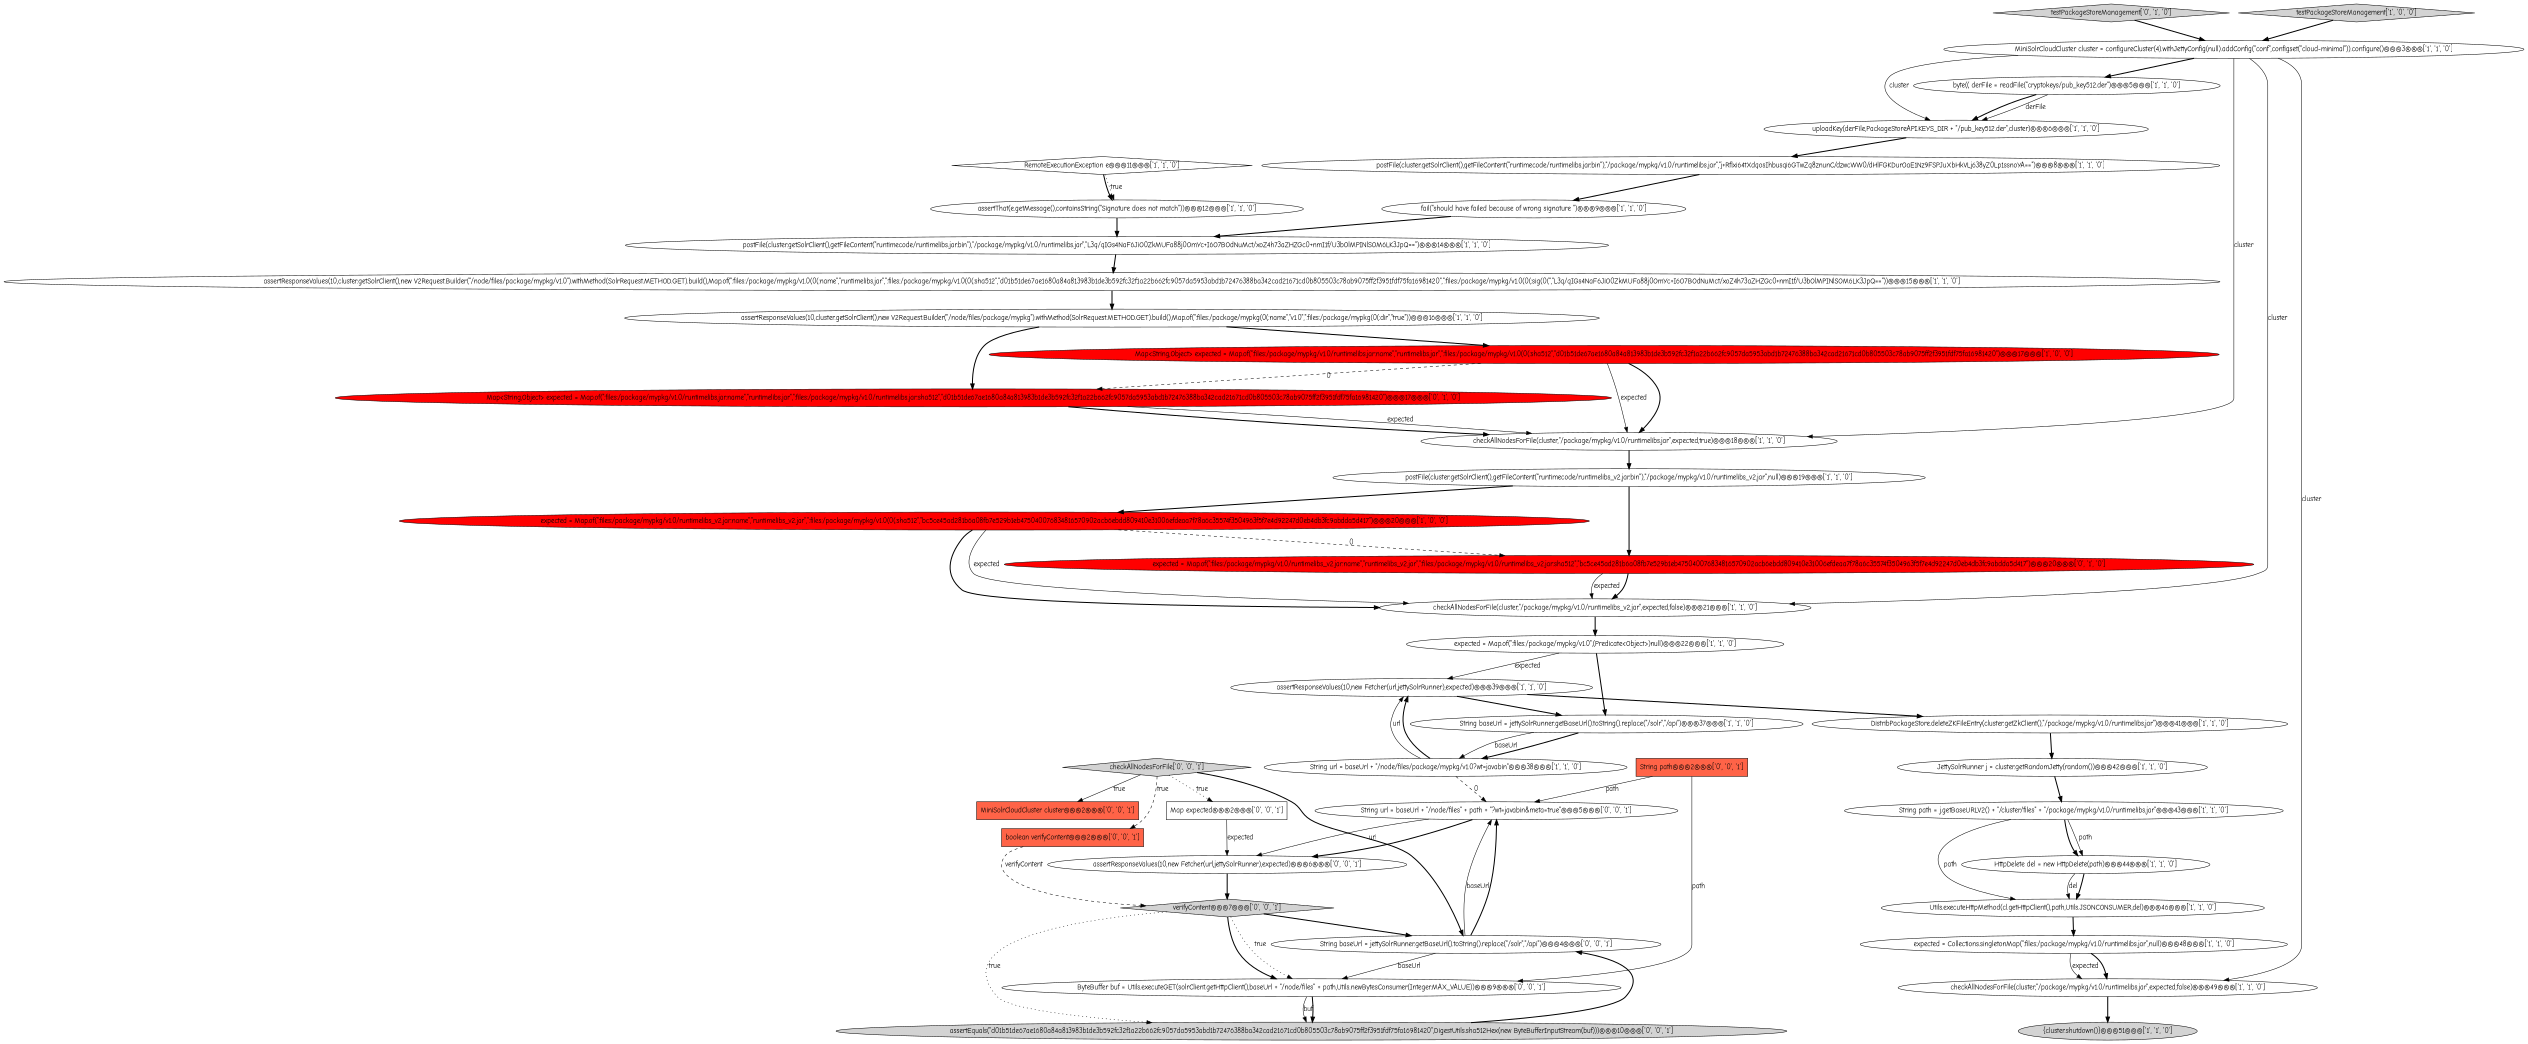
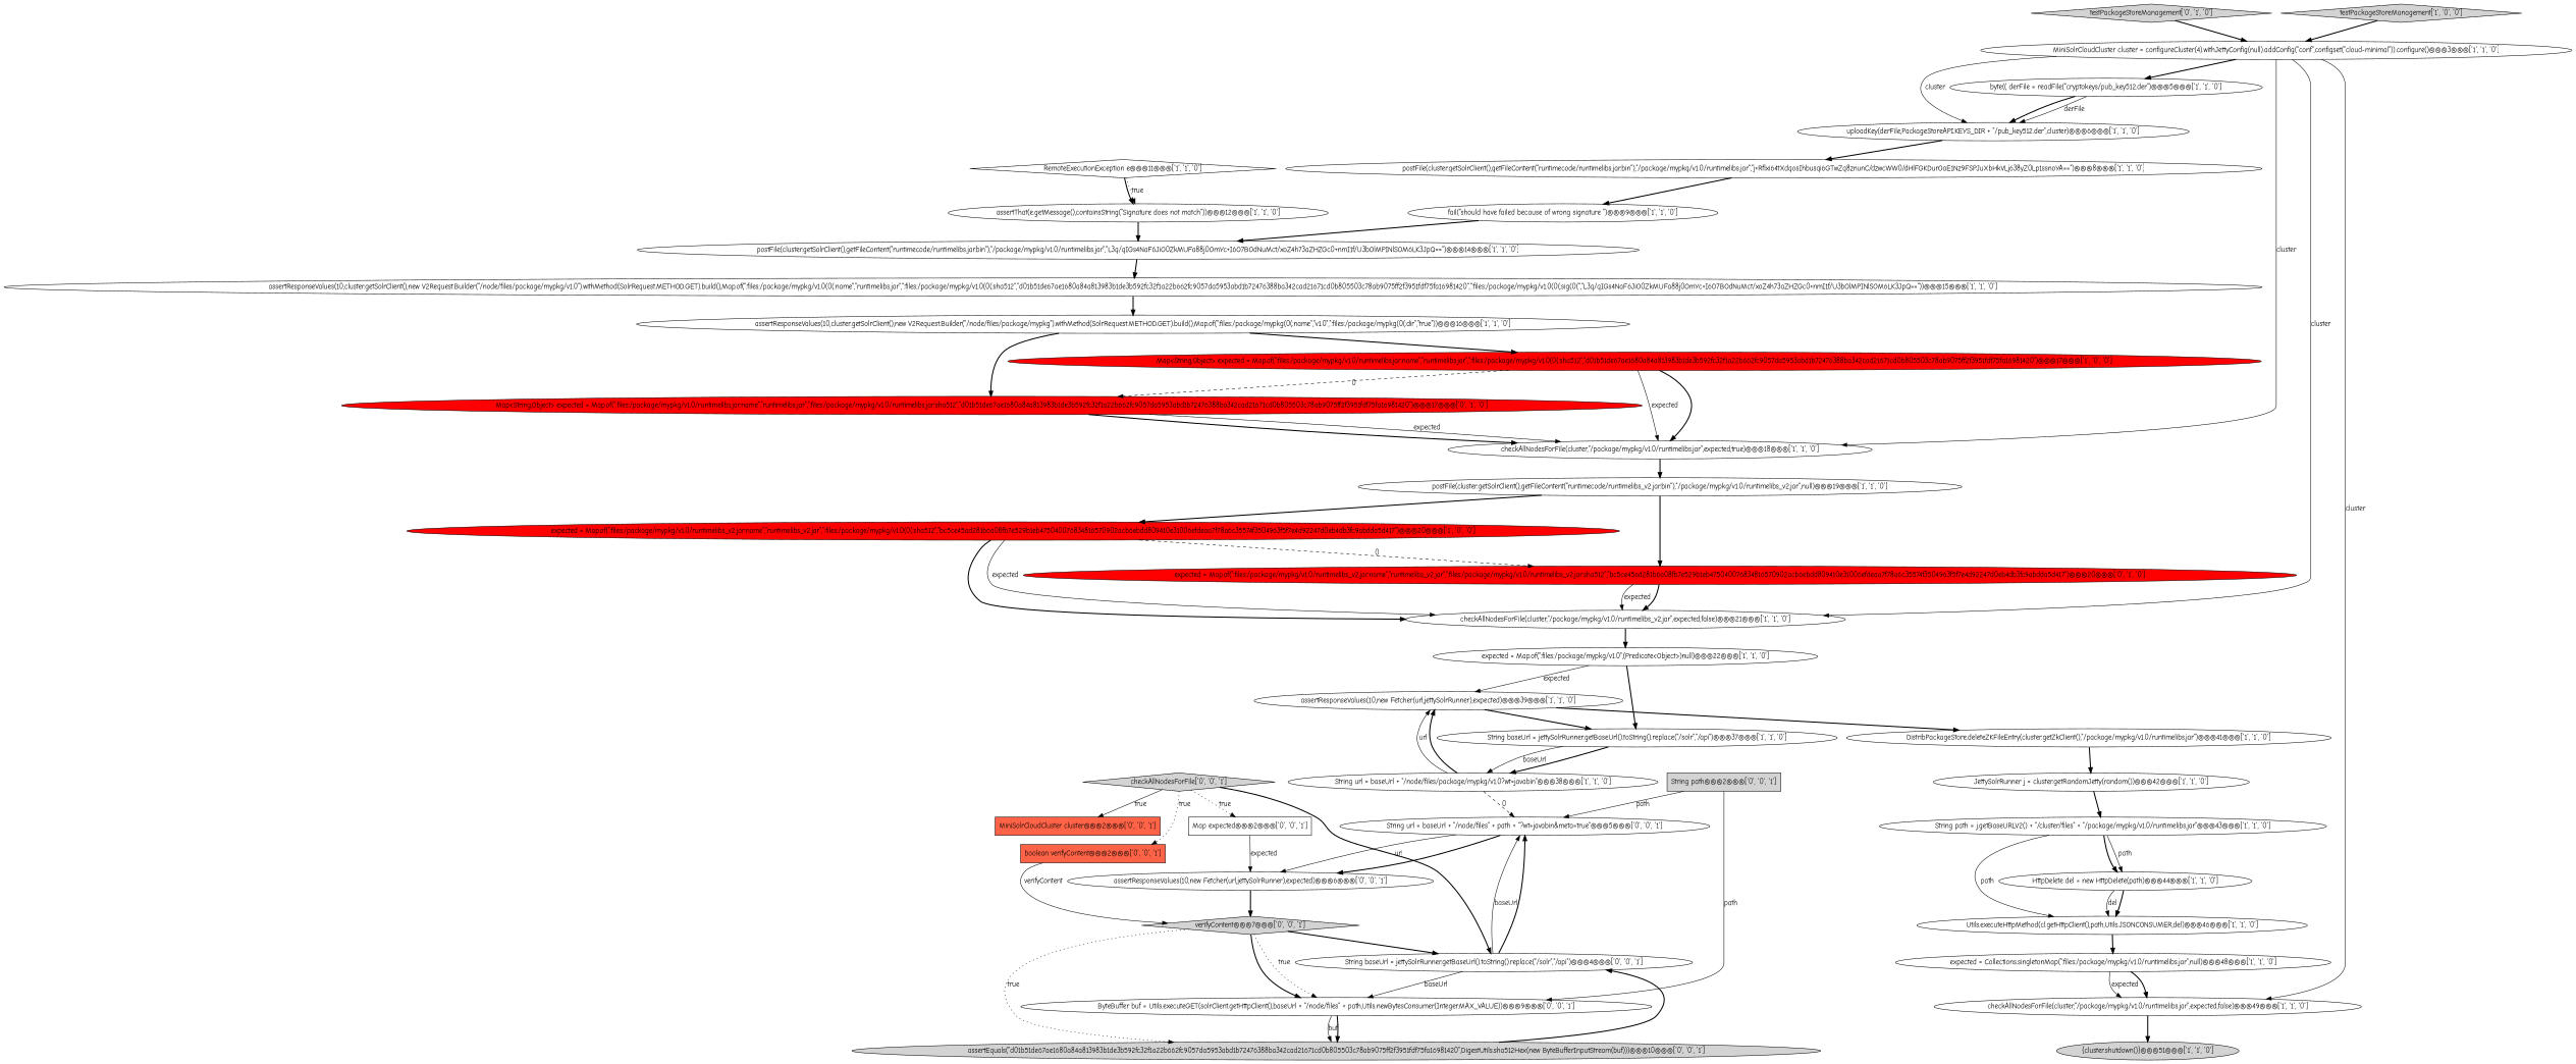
  digraph {
    fontname="Comic Neue"
    node [fillcolor=white fontname="Comic Neue" shape=ellipse style=filled]
    edge [fontname="Comic Neue" style=bold]
    n1 [fillcolor=red label="Map<String,Object> expected = Map.of(\":files:/package/mypkg/v1.0/runtimelibs.jar:name\",\"runtimelibs.jar\",\":files:/package/mypkg/v1.0/runtimelibs.jar:sha512\",\"d01b51de67ae1680a84a813983b1de3b592fc32f1a22b662fc9057da5953abd1b72476388ba342cad21671cd0b805503c78ab9075ff2f3951fdf75fa16981420\")@@@17@@@['0', '1', '0']"]
    n2 [label="checkAllNodesForFile(cluster,\"/package/mypkg/v1.0/runtimelibs.jar\",expected,true)@@@18@@@['1', '1', '0']"]
    n3 [label="postFile(cluster.getSolrClient(),getFileContent(\"runtimecode/runtimelibs_v2.jar.bin\"),\"/package/mypkg/v1.0/runtimelibs_v2.jar\",null)@@@19@@@['1', '1', '0']"]
    n4 [label="RemoteExecutionException e@@@11@@@['1', '1', '0']" shape=diamond]
    n5 [label="assertThat(e.getMessage(),containsString(\"Signature does not match\"))@@@12@@@['1', '1', '0']"]
    n6 [label="postFile(cluster.getSolrClient(),getFileContent(\"runtimecode/runtimelibs.jar.bin\"),\"/package/mypkg/v1.0/runtimelibs.jar\",\"L3q/qIGs4NaF6JiO0ZkMUFa88j0OmYc+I6O7BOdNuMct/xoZ4h73aZHZGc0+nmI1f/U3bOlMPINlSOM6LK3JpQ==\")@@@14@@@['1', '1', '0']"]
    n7 [fillcolor=lightgray label="verifyContent@@@7@@@['0', '0', '1']" shape=diamond]
    n8 [label="String baseUrl = jettySolrRunner.getBaseUrl().toString().replace(\"/solr\",\"/api\")@@@4@@@['0', '0', '1']"]
    n9 [fillcolor=lightgray label="assertEquals(\"d01b51de67ae1680a84a813983b1de3b592fc32f1a22b662fc9057da5953abd1b72476388ba342cad21671cd0b805503c78ab9075ff2f3951fdf75fa16981420\",DigestUtils.sha512Hex(new ByteBufferInputStream(buf)))@@@10@@@['0', '0', '1']"]
    n10 [label="ByteBuffer buf = Utils.executeGET(solrClient.getHttpClient(),baseUrl + \"/node/files\" + path,Utils.newBytesConsumer(Integer.MAX_VALUE))@@@9@@@['0', '0', '1']"]
    n11 [label="String url = baseUrl + \"/node/files\" + path + \"?wt=javabin&meta=true\"@@@5@@@['0', '0', '1']"]
    n12 [label="JettySolrRunner j = cluster.getRandomJetty(random())@@@42@@@['1', '1', '0']"]
    n13 [label="String path = j.getBaseURLV2() + \"/cluster/files\" + \"/package/mypkg/v1.0/runtimelibs.jar\"@@@43@@@['1', '1', '0']"]
    n14 [label="HttpDelete del = new HttpDelete(path)@@@44@@@['1', '1', '0']"]
    n15 [label="Utils.executeHttpMethod(cl.getHttpClient(),path,Utils.JSONCONSUMER,del)@@@46@@@['1', '1', '0']"]
    n16 [fillcolor=red label="expected = Map.of(\":files:/package/mypkg/v1.0/runtimelibs_v2.jar:name\",\"runtimelibs_v2.jar\",\":files:/package/mypkg/v1.0/runtimelibs_v2.jar:sha512\",\"bc5ce45ad281b6a08fb7e529b1eb475040076834816570902acb6ebdd809410e31006efdeaa7f78a6c35574f3504963f5f7e4d92247d0eb4db3fc9abdda5d417\")@@@20@@@['0', '1', '0']"]
    n17 [label="checkAllNodesForFile(cluster,\"/package/mypkg/v1.0/runtimelibs_v2.jar\",expected,false)@@@21@@@['1', '1', '0']"]
    n18 [label="expected = Map.of(\":files:/package/mypkg/v1.0\",(Predicate<Object>)null)@@@22@@@['1', '1', '0']"]
    n19 [label="assertResponseValues(10,new Fetcher(url,jettySolrRunner),expected)@@@39@@@['1', '1', '0']"]
    n20 [label="String baseUrl = jettySolrRunner.getBaseUrl().toString().replace(\"/solr\",\"/api\")@@@37@@@['1', '1', '0']"]
    n21 [label="DistribPackageStore.deleteZKFileEntry(cluster.getZkClient(),\"/package/mypkg/v1.0/runtimelibs.jar\")@@@41@@@['1', '1', '0']"]
    n22 [label="String url = baseUrl + \"/node/files/package/mypkg/v1.0?wt=javabin\"@@@38@@@['1', '1', '0']"]
    n23 [label="fail(\"should have failed because of wrong signature \")@@@9@@@['1', '1', '0']"]
    n24 [label="assertResponseValues(10,cluster.getSolrClient(),new V2Request.Builder(\"/node/files/package/mypkg/v1.0\").withMethod(SolrRequest.METHOD.GET).build(),Map.of(\":files:/package/mypkg/v1.0(0(:name\",\"runtimelibs.jar\",\":files:/package/mypkg/v1.0(0(:sha512\",\"d01b51de67ae1680a84a813983b1de3b592fc32f1a22b662fc9057da5953abd1b72476388ba342cad21671cd0b805503c78ab9075ff2f3951fdf75fa16981420\",\":files:/package/mypkg/v1.0(0(:sig(0(\",\"L3q/qIGs4NaF6JiO0ZkMUFa88j0OmYc+I6O7BOdNuMct/xoZ4h73aZHZGc0+nmI1f/U3bOlMPINlSOM6LK3JpQ==\"))@@@15@@@['1', '1', '0']"]
    n25 [label="expected = Collections.singletonMap(\":files:/package/mypkg/v1.0/runtimelibs.jar\",null)@@@48@@@['1', '1', '0']"]
    n26 [label="checkAllNodesForFile(cluster,\"/package/mypkg/v1.0/runtimelibs.jar\",expected,false)@@@49@@@['1', '1', '0']"]
    n27 [fillcolor=lightgray label="{cluster.shutdown()}@@@51@@@['1', '1', '0']"]
    n28 [label="assertResponseValues(10,new Fetcher(url,jettySolrRunner),expected)@@@6@@@['0', '0', '1']"]
    n29 [fillcolor=red label="expected = Map.of(\":files:/package/mypkg/v1.0/runtimelibs_v2.jar:name\",\"runtimelibs_v2.jar\",\":files:/package/mypkg/v1.0(0(:sha512\",\"bc5ce45ad281b6a08fb7e529b1eb475040076834816570902acb6ebdd809410e31006efdeaa7f78a6c35574f3504963f5f7e4d92247d0eb4db3fc9abdda5d417\")@@@20@@@['1', '0', '0']"]
    n30 [fillcolor=tomato label="MiniSolrCloudCluster cluster@@@2@@@['0', '0', '1']" shape=box]
    n31 [fillcolor=lightgray label="checkAllNodesForFile['0', '0', '1']" shape=diamond]
    n32 [fillcolor=tomato label="boolean verifyContent@@@2@@@['0', '0', '1']" shape=box]
    n33 [label="Map expected@@@2@@@['0', '0', '1']" shape=box]
-   n34 [fillcolor=tomato label="String path@@@2@@@['0', '0', '1']" shape=box]
+   n34 [fillcolor=lightgray label="String path@@@2@@@['0', '0', '1']" shape=box]
    n35 [label="MiniSolrCloudCluster cluster = configureCluster(4).withJettyConfig(null).addConfig(\"conf\",configset(\"cloud-minimal\")).configure()@@@3@@@['1', '1', '0']"]
    n36 [label="uploadKey(derFile,PackageStoreAPI.KEYS_DIR + \"/pub_key512.der\",cluster)@@@6@@@['1', '1', '0']"]
    n37 [label="byte(( derFile = readFile(\"cryptokeys/pub_key512.der\")@@@5@@@['1', '1', '0']"]
    n38 [label="postFile(cluster.getSolrClient(),getFileContent(\"runtimecode/runtimelibs.jar.bin\"),\"/package/mypkg/v1.0/runtimelibs.jar\",\"j+Rflxi64tXdqosIhbusqi6GTwZq8znunC/dzwcWW0/dHlFGKDurOaE1Nz9FSPJuXbHkVLj638yZ0Lp1ssnoYA==\")@@@8@@@['1', '1', '0']"]
    n39 [label="assertResponseValues(10,cluster.getSolrClient(),new V2Request.Builder(\"/node/files/package/mypkg\").withMethod(SolrRequest.METHOD.GET).build(),Map.of(\":files:/package/mypkg(0(:name\",\"v1.0\",\":files:/package/mypkg(0(:dir\",\"true\"))@@@16@@@['1', '1', '0']"]
    n40 [fillcolor=lightgray label="testPackageStoreManagement['0', '1', '0']" shape=diamond]
    n41 [fillcolor=lightgray label="testPackageStoreManagement['1', '0', '0']" shape=diamond]
    n42 [fillcolor=red label="Map<String,Object> expected = Map.of(\":files:/package/mypkg/v1.0/runtimelibs.jar:name\",\"runtimelibs.jar\",\":files:/package/mypkg/v1.0(0(:sha512\",\"d01b51de67ae1680a84a813983b1de3b592fc32f1a22b662fc9057da5953abd1b72476388ba342cad21671cd0b805503c78ab9075ff2f3951fdf75fa16981420\")@@@17@@@['1', '0', '0']"]
    n1 -> n2 [label=expected style=solid]
    n1 -> n2
    n2 -> n3
    n3 -> n16
    n3 -> n29
    n4 -> n5
    n4 -> n5 [label=true style=dotted]
    n5 -> n6
    n6 -> n24
    n7 -> n8
    n7 -> n9 [label=true style=dotted]
    n7 -> n10 [label=true style=dotted]
    n7 -> n10
    n8 -> n10 [label=baseUrl style=solid]
    n8 -> n11 [label=baseUrl style=solid]
    n8 -> n11
    n9 -> n8
    n10 -> n9 [label=buf style=solid]
    n10 -> n9
    n11 -> n28 [label=url style=solid]
    n11 -> n28
    n12 -> n13
    n13 -> n14
    n13 -> n14 [label=path style=solid]
    n13 -> n15 [label=path style=solid]
    n14 -> n15
    n14 -> n15 [label=del style=solid]
    n15 -> n25
    n16 -> n17
    n16 -> n17 [label=expected style=solid]
    n17 -> n18
    n18 -> n19 [label=expected style=solid]
    n18 -> n20
    n19 -> n20
    n19 -> n21
    n20 -> n22
    n20 -> n22 [label=baseUrl style=solid]
    n21 -> n12
    n22 -> n11 [label=0 style=dashed]
    n22 -> n19
    n22 -> n19 [label=url style=solid]
    n23 -> n6
    n24 -> n39
    n25 -> n26
    n25 -> n26 [label=expected style=solid]
    n26 -> n27
    n28 -> n7
    n29 -> n16 [label=0 style=dashed]
    n29 -> n17
    n29 -> n17 [label=expected style=solid]
    n31 -> n8
    n31 -> n30 [label=true style=solid]
-   n31 -> n32 [label=true style=dashed]
+   n31 -> n32 [label=true style=dotted]
    n31 -> n33 [label=true style=dotted]
-   n32 -> n7 [label=verifyContent style=dashed]
+   n32 -> n7 [label=verifyContent style=solid]
    n33 -> n28 [label=expected style=solid]
    n34 -> n10 [label=path style=solid]
    n34 -> n11 [label=path style=solid]
    n35 -> n2 [label=cluster style=solid]
    n35 -> n17 [label=cluster style=solid]
    n35 -> n26 [label=cluster style=solid]
    n35 -> n36 [label=cluster style=solid]
    n35 -> n37
    n36 -> n38
    n37 -> n36
    n37 -> n36 [label=derFile style=solid]
    n38 -> n23
    n39 -> n1
    n39 -> n42
    n40 -> n35
    n41 -> n35
    n42 -> n1 [label=0 style=dashed]
    n42 -> n2
    n42 -> n2 [label=expected style=solid]
  }
